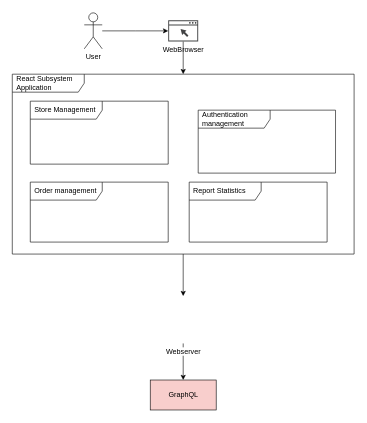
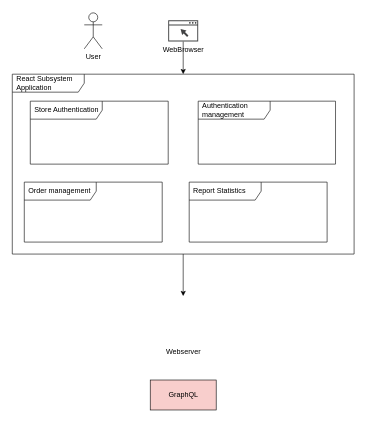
  <mxCell id="0" />
  <mxCell id="1" parent="0" />
  <mxCell id="2" style="edgeStyle=orthogonalEdgeStyle;rounded=0;orthogonalLoop=1;jettySize=auto;html=1;" edge="1" parent="1" source="10" target="6"><mxGeometry relative="1" as="geometry" /></mxCell>
- <mxCell id="3" style="edgeStyle=orthogonalEdgeStyle;rounded=0;orthogonalLoop=1;jettySize=auto;html=1;" edge="1" parent="1" source="4" target="8"><mxGeometry relative="1" as="geometry" /></mxCell>
  <mxCell id="4" value="User" style="shape=umlActor;verticalLabelPosition=bottom;verticalAlign=top;html=1;" vertex="1" parent="1"><mxGeometry x="140" y="20.75" width="30" height="60" as="geometry" /></mxCell>
- <mxCell id="5" style="edgeStyle=orthogonalEdgeStyle;rounded=0;orthogonalLoop=1;jettySize=auto;html=1;" edge="1" parent="1" source="6" target="15"><mxGeometry relative="1" as="geometry" /></mxCell>
  <mxCell id="6" value="Webserver" style="shape=image;html=1;verticalAlign=top;verticalLabelPosition=bottom;labelBackgroundColor=#ffffff;imageAspect=0;aspect=fixed;image=https://cdn1.iconfinder.com/data/icons/computer-hardware-hand-drawn-vol-1/52/server__database__data__storage__computer__webserver__electronic-128.png" vertex="1" parent="1"><mxGeometry x="265.5" y="493" width="79" height="79" as="geometry" /></mxCell>
  <mxCell id="7" style="edgeStyle=orthogonalEdgeStyle;rounded=0;orthogonalLoop=1;jettySize=auto;html=1;" edge="1" parent="1" source="8" target="10"><mxGeometry relative="1" as="geometry" /></mxCell>
  <mxCell id="8" value="WebBrowser" style="sketch=0;pointerEvents=1;shadow=0;dashed=0;html=1;strokeColor=none;fillColor=#434445;aspect=fixed;labelPosition=center;verticalLabelPosition=bottom;verticalAlign=top;align=center;outlineConnect=0;shape=mxgraph.vvd.web_browser;" vertex="1" parent="1"><mxGeometry x="280" y="33" width="50" height="35.5" as="geometry" /></mxCell>
  <mxCell id="9" value="" style="group" vertex="1" connectable="0" parent="1"><mxGeometry x="20" y="123" width="570" height="300" as="geometry" /></mxCell>
  <mxCell id="10" value="React Subsystem Application" style="shape=umlFrame;whiteSpace=wrap;html=1;width=120;height=30;boundedLbl=1;verticalAlign=middle;align=left;spacingLeft=5;" vertex="1" parent="9"><mxGeometry width="570" height="300" as="geometry" /></mxCell>
- <mxCell id="11" value="Store Management" style="shape=umlFrame;whiteSpace=wrap;html=1;width=120;height=30;boundedLbl=1;verticalAlign=middle;align=left;spacingLeft=5;" vertex="1" parent="9"><mxGeometry x="30" y="45" width="230" height="105" as="geometry" /></mxCell>
- <mxCell id="12" value="Authentication management" style="shape=umlFrame;whiteSpace=wrap;html=1;width=120;height=30;boundedLbl=1;verticalAlign=middle;align=left;spacingLeft=5;" vertex="1" parent="9"><mxGeometry x="310" y="60" width="229" height="105" as="geometry" /></mxCell>
- <mxCell id="13" value="Order management" style="shape=umlFrame;whiteSpace=wrap;html=1;width=120;height=30;boundedLbl=1;verticalAlign=middle;align=left;spacingLeft=5;" vertex="1" parent="9"><mxGeometry x="30" y="180" width="230" height="100" as="geometry" /></mxCell>
+ <mxCell id="11" value="Store Authentication" style="shape=umlFrame;whiteSpace=wrap;html=1;width=120;height=30;boundedLbl=1;verticalAlign=middle;align=left;spacingLeft=5;" vertex="1" parent="9"><mxGeometry x="30" y="45" width="230" height="105" as="geometry" /></mxCell>
+ <mxCell id="12" value="Authentication management" style="shape=umlFrame;whiteSpace=wrap;html=1;width=120;height=30;boundedLbl=1;verticalAlign=middle;align=left;spacingLeft=5;" vertex="1" parent="9"><mxGeometry x="310" y="45" width="229" height="105" as="geometry" /></mxCell>
+ <mxCell id="13" value="Order management" style="shape=umlFrame;whiteSpace=wrap;html=1;width=120;height=30;boundedLbl=1;verticalAlign=middle;align=left;spacingLeft=5;" vertex="1" parent="9"><mxGeometry x="20" y="180" width="230" height="100" as="geometry" /></mxCell>
  <mxCell id="14" value="Report Statistics" style="shape=umlFrame;whiteSpace=wrap;html=1;width=120;height=30;boundedLbl=1;verticalAlign=middle;align=left;spacingLeft=5;" vertex="1" parent="9"><mxGeometry x="295" y="180" width="230" height="100" as="geometry" /></mxCell>
  <mxCell id="15" value="GraphQL" style="html=1;fillColor=#f8cecc;" vertex="1" parent="1"><mxGeometry x="250" y="633" width="110" height="50" as="geometry" /></mxCell>
